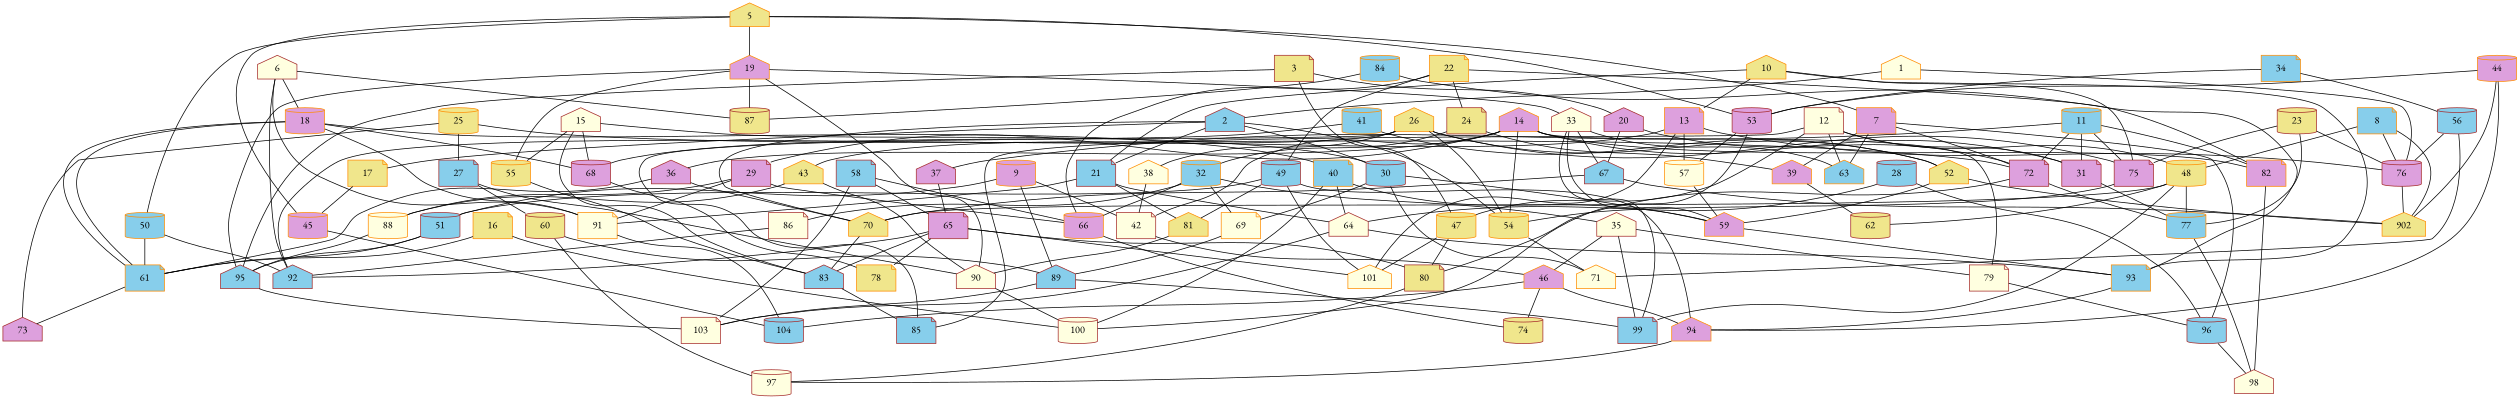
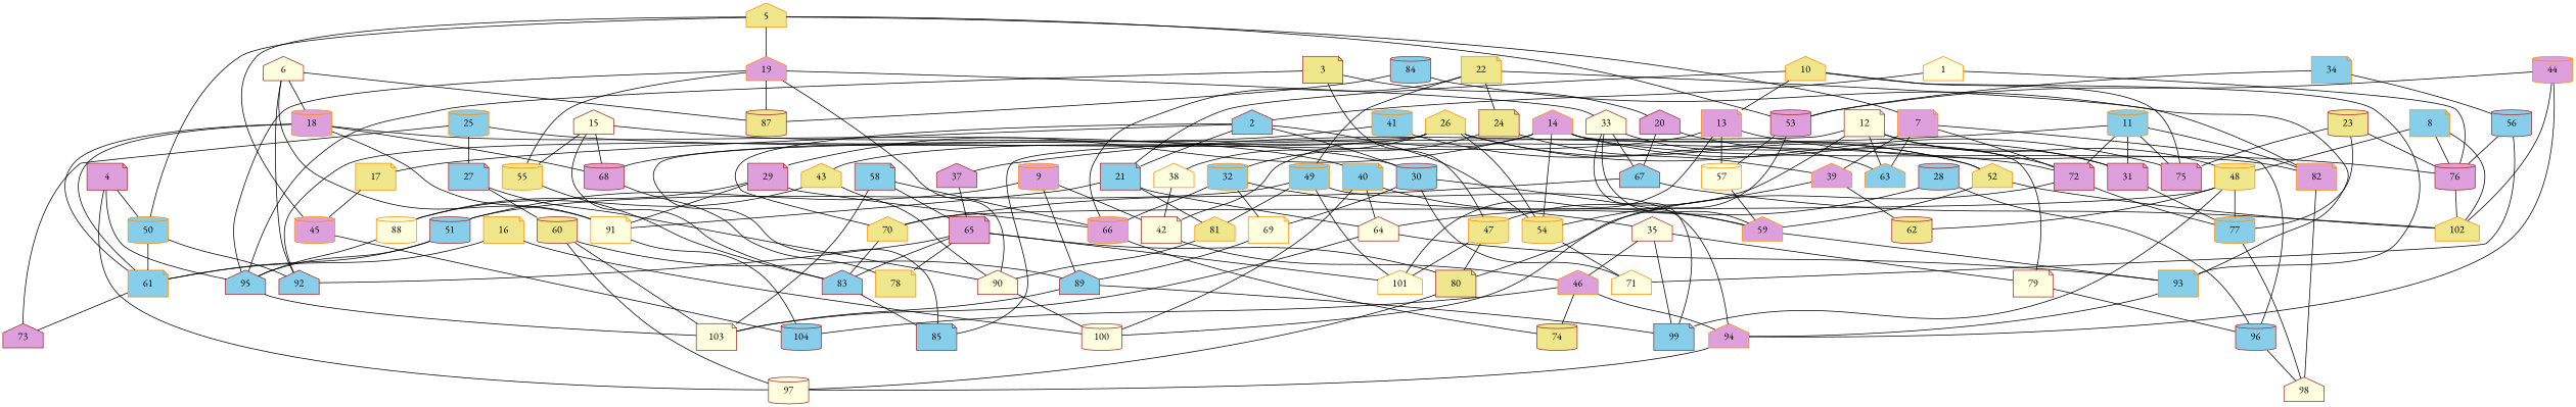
  graph {
    fontname="EB Garamond"
    node [color=brown fillcolor=skyblue fontname="EB Garamond" shape=house style=filled]
    edge [fontname="EB Garamond"]
    1 [color=darkorange fillcolor=lightyellow]
    2
    76 [fillcolor=plum shape=cylinder]
    17 [color=darkorange fillcolor=khaki shape=note]
    21 [shape=note]
    30 [shape=cylinder]
    54 [color=darkorange fillcolor=khaki shape=cylinder]
    70 [color=darkorange fillcolor=khaki]
-   102 [color=darkorange fillcolor=khaki label=902]
+   102 [color=darkorange fillcolor=khaki]
    45 [color=darkorange fillcolor=plum shape=cylinder]
    91 [color=darkorange fillcolor=lightyellow shape=note]
    64 [fillcolor=lightyellow]
    81 [color=darkorange fillcolor=khaki]
    59 [color=darkorange fillcolor=plum]
    69 [color=darkorange fillcolor=lightyellow shape=note]
    71 [color=darkorange fillcolor=lightyellow]
    83
    3 [fillcolor=khaki shape=note]
    20 [fillcolor=plum]
    47 [color=darkorange fillcolor=khaki shape=cylinder]
    95
    72 [fillcolor=plum shape=note]
    67
    101 [color=darkorange fillcolor=lightyellow]
    80 [fillcolor=khaki shape=note]
    103 [fillcolor=lightyellow shape=note]
+   4 [fillcolor=plum shape=note]
    50 [color=darkorange shape=cylinder]
    97 [fillcolor=lightyellow shape=cylinder]
    92
    61 [color=darkorange shape=note]
    5 [color=darkorange fillcolor=khaki]
    7 [color=darkorange fillcolor=plum shape=note]
    19 [color=darkorange fillcolor=plum]
    53 [fillcolor=plum shape=cylinder]
    39 [color=darkorange fillcolor=plum]
    63 [color=darkorange]
    96 [shape=cylinder]
    87 [fillcolor=khaki shape=cylinder]
    55 [color=darkorange fillcolor=khaki shape=cylinder]
    33 [fillcolor=lightyellow]
    90 [fillcolor=lightyellow]
    104 [shape=cylinder]
    57 [color=darkorange fillcolor=lightyellow shape=cylinder]
    100 [fillcolor=lightyellow shape=cylinder]
    6 [fillcolor=lightyellow]
    18 [color=darkorange fillcolor=plum shape=cylinder]
    68 [fillcolor=plum shape=cylinder]
    40 [color=darkorange shape=note]
    62 [fillcolor=khaki shape=cylinder]
    77 [color=darkorange shape=cylinder]
    98 [fillcolor=lightyellow]
    8 [color=darkorange shape=note]
    48 [color=darkorange fillcolor=khaki shape=cylinder]
    99 [shape=note]
    9 [color=darkorange fillcolor=plum shape=cylinder]
    42 [fillcolor=lightyellow shape=note]
    51 [shape=cylinder]
    89
    46 [color=darkorange fillcolor=plum]
    10 [color=darkorange fillcolor=khaki]
    13 [color=darkorange fillcolor=plum shape=note]
    75 [fillcolor=plum shape=note]
    93 [color=darkorange shape=note]
    43 [color=darkorange fillcolor=khaki]
    94 [color=darkorange fillcolor=plum]
    11 [color=darkorange shape=cylinder]
    31 [fillcolor=plum shape=note]
    37 [fillcolor=plum]
    82 [color=darkorange fillcolor=plum shape=note]
    65 [fillcolor=plum shape=note]
    85 [shape=note]
    12 [fillcolor=lightyellow shape=note]
    88 [color=darkorange fillcolor=lightyellow shape=cylinder]
    14 [color=darkorange fillcolor=plum]
    29 [fillcolor=plum shape=note]
-   36 [fillcolor=plum]
    79 [fillcolor=lightyellow shape=note]
    66 [color=darkorange fillcolor=plum shape=cylinder]
    15 [fillcolor=lightyellow]
    78 [color=darkorange fillcolor=khaki shape=note]
    16 [color=darkorange fillcolor=khaki shape=note]
    28 [shape=cylinder]
    73 [fillcolor=plum]
    22 [color=darkorange fillcolor=khaki shape=note]
    24 [fillcolor=khaki shape=note]
-   49 [shape=cylinder]
+   49 [color=darkorange shape=cylinder]
    32 [color=darkorange shape=cylinder]
    74 [fillcolor=khaki shape=cylinder]
    23 [fillcolor=khaki shape=cylinder]
    35 [fillcolor=lightyellow]
-   86 [fillcolor=lightyellow shape=note]
-   25 [color=darkorange fillcolor=khaki shape=cylinder]
+   25 [color=darkorange shape=cylinder]
    27 [shape=note]
    60 [fillcolor=khaki shape=cylinder]
    26 [color=darkorange fillcolor=khaki]
    38 [color=darkorange fillcolor=lightyellow]
    52 [color=darkorange fillcolor=khaki]
    34 [color=darkorange shape=note]
    56 [shape=cylinder]
    41 [color=darkorange shape=cylinder]
    44 [color=darkorange fillcolor=plum shape=cylinder]
    58 [shape=note]
-   84 [color=darkorange shape=cylinder]
+   84 [shape=cylinder]
    1 -- 2
    1 -- 76
    2 -- 17
    2 -- 21
    2 -- 30
    2 -- 54
    2 -- 70
    76 -- 102
    17 -- 45
    21 -- 91
    21 -- 64
    21 -- 81
    30 -- 59
    30 -- 69
    30 -- 71
    54 -- 71
    70 -- 83
    45 -- 104
    91 -- 104
    64 -- 103
    64 -- 93
    81 -- 90
    59 -- 93
    69 -- 89
    83 -- 85
    3 -- 20
    3 -- 47
    3 -- 95
    20 -- 72
    20 -- 67
    47 -- 101
    47 -- 80
    95 -- 103
    72 -- 80
    72 -- 77
    67 -- 70
    67 -- 102
    80 -- 97
+   4 -- 95
+   4 -- 50
+   4 -- 97
    50 -- 92
    50 -- 61
    61 -- 73
    5 -- 45
    5 -- 50
    5 -- 7
    5 -- 19
    5 -- 53
    7 -- 72
    7 -- 39
    7 -- 63
    7 -- 96
    19 -- 95
    19 -- 87
    19 -- 55
    19 -- 33
    19 -- 90
    53 -- 57
    53 -- 100
-   75 -- 54
+   39 -- 54
    39 -- 62
    96 -- 98
    55 -- 83
    33 -- 59
    33 -- 67
    33 -- 63
    33 -- 99
    90 -- 100
    57 -- 59
    6 -- 91
    6 -- 92
    6 -- 87
    6 -- 18
    18 -- 91
    18 -- 61
    18 -- 61
    18 -- 68
    18 -- 40
    68 -- 78
    40 -- 64
    40 -- 59
    40 -- 100
    77 -- 98
    8 -- 76
    8 -- 102
    8 -- 48
    48 -- 70
    48 -- 62
    48 -- 77
    48 -- 99
    9 -- 42
    9 -- 51
    9 -- 89
    42 -- 46
    51 -- 95
    51 -- 61
    89 -- 103
    89 -- 99
    46 -- 104
    46 -- 94
    46 -- 74
    10 -- 21
    10 -- 13
    10 -- 75
    10 -- 93
    13 -- 76
    13 -- 101
    13 -- 57
    13 -- 43
    93 -- 94
    43 -- 90
    43 -- 88
    94 -- 97
    11 -- 72
    11 -- 75
    11 -- 31
    11 -- 37
    11 -- 82
    31 -- 77
    37 -- 65
    82 -- 98
    65 -- 83
    65 -- 101
    65 -- 80
    65 -- 92
    65 -- 78
    12 -- 47
    12 -- 63
    12 -- 48
    12 -- 31
    12 -- 85
    88 -- 95
    14 -- 54
    14 -- 42
    14 -- 31
    14 -- 82
    14 -- 29
-   14 -- 36
    14 -- 79
    29 -- 91
    29 -- 88
    29 -- 66
-   36 -- 70
-   36 -- 61
    79 -- 96
    66 -- 74
    15 -- 30
    15 -- 83
    15 -- 55
    15 -- 68
    16 -- 61
    16 -- 100
    28 -- 64
    28 -- 96
    22 -- 82
    22 -- 66
    22 -- 24
    22 -- 49
    24 -- 39
    24 -- 32
    49 -- 81
    49 -- 101
    49 -- 51
    49 -- 94
    32 -- 69
    32 -- 66
    32 -- 35
-   32 -- 86
    23 -- 76
    23 -- 77
    23 -- 75
    35 -- 99
    35 -- 46
    35 -- 79
-   86 -- 92
    25 -- 72
    25 -- 73
    25 -- 27
    27 -- 90
    27 -- 60
+   60 -- 103
    60 -- 97
    60 -- 89
    26 -- 54
    26 -- 92
    26 -- 75
    26 -- 85
    26 -- 38
    26 -- 52
    38 -- 42
    52 -- 102
    52 -- 59
    34 -- 53
    34 -- 56
    56 -- 76
    56 -- 71
    41 -- 68
    41 -- 52
    44 -- 102
    44 -- 53
    44 -- 94
    58 -- 103
    58 -- 65
    58 -- 66
    84 -- 87
    84 -- 93
  }
